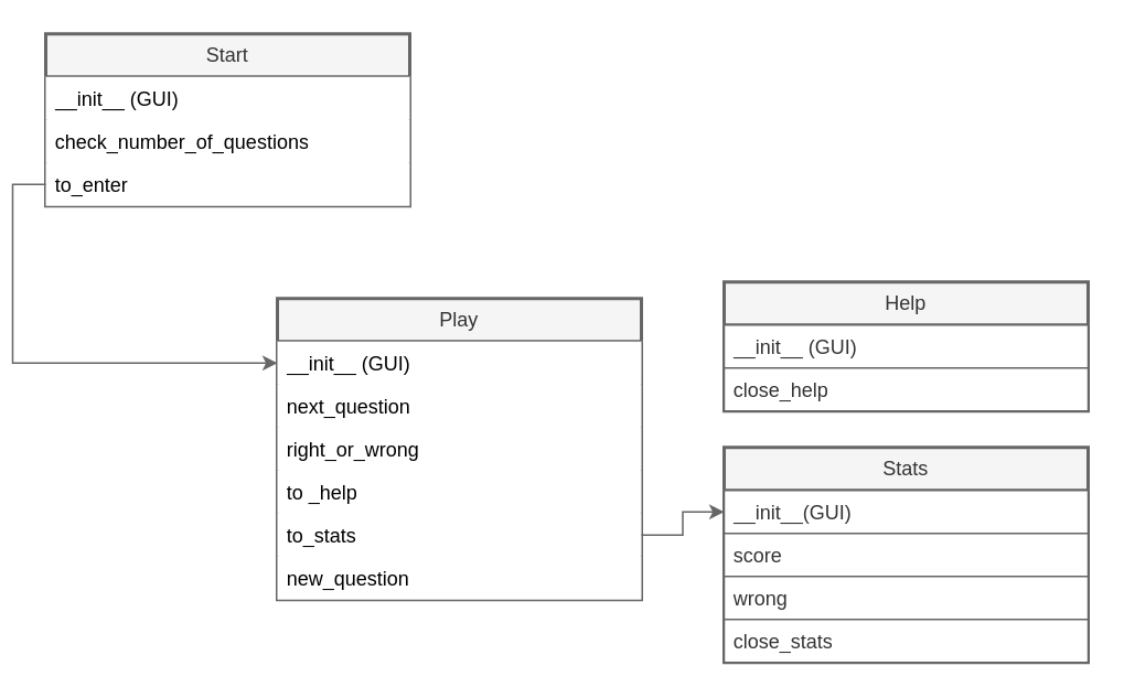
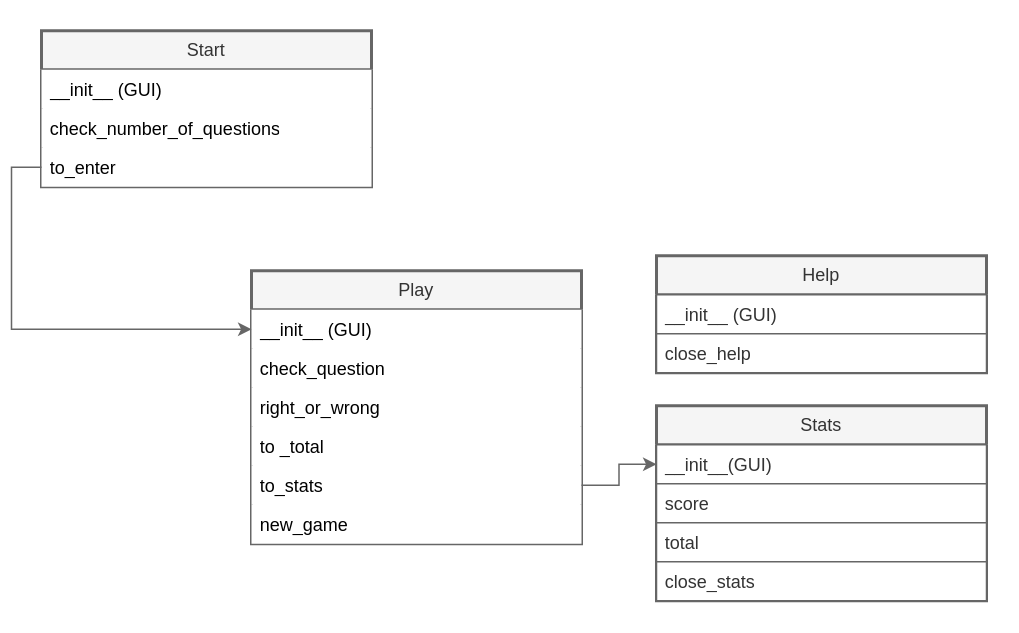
  <mxCell id="0" />
  <mxCell id="1" parent="0" />
  <mxCell id="2" value="Start" style="swimlane;fontStyle=0;childLayout=stackLayout;horizontal=1;startSize=26;horizontalStack=0;resizeParent=1;resizeParentMax=0;resizeLast=0;collapsible=1;marginBottom=0;whiteSpace=wrap;html=1;strokeWidth=2;fillColor=#f5f5f5;fontColor=#333333;strokeColor=#666666;" vertex="1" parent="1"><mxGeometry x="20" y="20" width="220" height="104" as="geometry" /></mxCell>
  <mxCell id="3" value="__init__ (GUI)" style="text;align=left;verticalAlign=top;spacingLeft=4;spacingRight=4;overflow=hidden;rotatable=0;points=[[0,0.5],[1,0.5]];portConstraint=eastwest;whiteSpace=wrap;html=1;fillColor=default;" vertex="1" parent="2"><mxGeometry y="26" width="220" height="26" as="geometry" /></mxCell>
  <mxCell id="4" value="check_number_of_questions" style="text;align=left;verticalAlign=top;spacingLeft=4;spacingRight=4;overflow=hidden;rotatable=0;points=[[0,0.5],[1,0.5]];portConstraint=eastwest;whiteSpace=wrap;html=1;fillColor=default;" vertex="1" parent="2"><mxGeometry y="52" width="220" height="26" as="geometry" /></mxCell>
  <mxCell id="5" value="to_enter" style="text;align=left;verticalAlign=top;spacingLeft=4;spacingRight=4;overflow=hidden;rotatable=0;points=[[0,0.5],[1,0.5]];portConstraint=eastwest;whiteSpace=wrap;html=1;fillColor=default;" vertex="1" parent="2"><mxGeometry y="78" width="220" height="26" as="geometry" /></mxCell>
  <mxCell id="6" value="Play" style="swimlane;fontStyle=0;childLayout=stackLayout;horizontal=1;startSize=26;horizontalStack=0;resizeParent=1;resizeParentMax=0;resizeLast=0;collapsible=1;marginBottom=0;whiteSpace=wrap;html=1;strokeWidth=2;fillColor=#f5f5f5;fontColor=#333333;strokeColor=#666666;" vertex="1" parent="1"><mxGeometry x="160" y="180" width="220" height="182" as="geometry" /></mxCell>
  <mxCell id="7" value="__init__ (GUI)" style="text;align=left;verticalAlign=top;spacingLeft=4;spacingRight=4;overflow=hidden;rotatable=0;points=[[0,0.5],[1,0.5]];portConstraint=eastwest;whiteSpace=wrap;html=1;fillColor=#FFFFFF;" vertex="1" parent="6"><mxGeometry y="26" width="220" height="26" as="geometry" /></mxCell>
- <mxCell id="8" value="next_question" style="text;align=left;verticalAlign=top;spacingLeft=4;spacingRight=4;overflow=hidden;rotatable=0;points=[[0,0.5],[1,0.5]];portConstraint=eastwest;whiteSpace=wrap;html=1;fillColor=#FFFFFF;" vertex="1" parent="6"><mxGeometry y="52" width="220" height="26" as="geometry" /></mxCell>
+ <mxCell id="8" value="check_question" style="text;align=left;verticalAlign=top;spacingLeft=4;spacingRight=4;overflow=hidden;rotatable=0;points=[[0,0.5],[1,0.5]];portConstraint=eastwest;whiteSpace=wrap;html=1;fillColor=#FFFFFF;" vertex="1" parent="6"><mxGeometry y="52" width="220" height="26" as="geometry" /></mxCell>
  <mxCell id="9" value="right_or_wrong" style="text;align=left;verticalAlign=top;spacingLeft=4;spacingRight=4;overflow=hidden;rotatable=0;points=[[0,0.5],[1,0.5]];portConstraint=eastwest;whiteSpace=wrap;html=1;fillColor=#FFFFFF;" vertex="1" parent="6"><mxGeometry y="78" width="220" height="26" as="geometry" /></mxCell>
- <mxCell id="10" value="to _help" style="text;align=left;verticalAlign=top;spacingLeft=4;spacingRight=4;overflow=hidden;rotatable=0;points=[[0,0.5],[1,0.5]];portConstraint=eastwest;whiteSpace=wrap;html=1;fillColor=#FFFFFF;" vertex="1" parent="6"><mxGeometry y="104" width="220" height="26" as="geometry" /></mxCell>
+ <mxCell id="10" value="to _total" style="text;align=left;verticalAlign=top;spacingLeft=4;spacingRight=4;overflow=hidden;rotatable=0;points=[[0,0.5],[1,0.5]];portConstraint=eastwest;whiteSpace=wrap;html=1;fillColor=#FFFFFF;" vertex="1" parent="6"><mxGeometry y="104" width="220" height="26" as="geometry" /></mxCell>
  <mxCell id="11" value="to_stats" style="text;align=left;verticalAlign=top;spacingLeft=4;spacingRight=4;overflow=hidden;rotatable=0;points=[[0,0.5],[1,0.5]];portConstraint=eastwest;whiteSpace=wrap;html=1;fillColor=#FFFFFF;" vertex="1" parent="6"><mxGeometry y="130" width="220" height="26" as="geometry" /></mxCell>
- <mxCell id="12" value="new_question" style="text;align=left;verticalAlign=top;spacingLeft=4;spacingRight=4;overflow=hidden;rotatable=0;points=[[0,0.5],[1,0.5]];portConstraint=eastwest;whiteSpace=wrap;html=1;fillColor=#FFFFFF;" vertex="1" parent="6"><mxGeometry y="156" width="220" height="26" as="geometry" /></mxCell>
+ <mxCell id="12" value="new_game" style="text;align=left;verticalAlign=top;spacingLeft=4;spacingRight=4;overflow=hidden;rotatable=0;points=[[0,0.5],[1,0.5]];portConstraint=eastwest;whiteSpace=wrap;html=1;fillColor=#FFFFFF;" vertex="1" parent="6"><mxGeometry y="156" width="220" height="26" as="geometry" /></mxCell>
  <mxCell id="13" value="Help" style="swimlane;fontStyle=0;childLayout=stackLayout;horizontal=1;startSize=26;horizontalStack=0;resizeParent=1;resizeParentMax=0;resizeLast=0;collapsible=1;marginBottom=0;whiteSpace=wrap;html=1;strokeWidth=2;fillColor=#f5f5f5;fontColor=#333333;strokeColor=#666666;" vertex="1" parent="1"><mxGeometry x="430" y="170" width="220" height="78" as="geometry" /></mxCell>
  <mxCell id="14" value="__init__ (GUI)" style="text;align=left;verticalAlign=top;spacingLeft=4;spacingRight=4;overflow=hidden;rotatable=0;points=[[0,0.5],[1,0.5]];portConstraint=eastwest;whiteSpace=wrap;html=1;fillColor=#FFFFFF;fontColor=#333333;strokeColor=#666666;" vertex="1" parent="13"><mxGeometry y="26" width="220" height="26" as="geometry" /></mxCell>
  <mxCell id="15" value="close_help" style="text;align=left;verticalAlign=top;spacingLeft=4;spacingRight=4;overflow=hidden;rotatable=0;points=[[0,0.5],[1,0.5]];portConstraint=eastwest;whiteSpace=wrap;html=1;fillColor=#FFFFFF;fontColor=#333333;strokeColor=#666666;" vertex="1" parent="13"><mxGeometry y="52" width="220" height="26" as="geometry" /></mxCell>
  <mxCell id="16" value="Stats" style="swimlane;fontStyle=0;childLayout=stackLayout;horizontal=1;startSize=26;horizontalStack=0;resizeParent=1;resizeParentMax=0;resizeLast=0;collapsible=1;marginBottom=0;whiteSpace=wrap;html=1;strokeWidth=2;fillColor=#f5f5f5;fontColor=#333333;strokeColor=#666666;" vertex="1" parent="1"><mxGeometry x="430" y="270" width="220" height="130" as="geometry" /></mxCell>
  <mxCell id="17" value="__init__(GUI)" style="text;align=left;verticalAlign=top;spacingLeft=4;spacingRight=4;overflow=hidden;rotatable=0;points=[[0,0.5],[1,0.5]];portConstraint=eastwest;whiteSpace=wrap;html=1;fillColor=#FFFFFF;fontColor=#333333;strokeColor=#666666;" vertex="1" parent="16"><mxGeometry y="26" width="220" height="26" as="geometry" /></mxCell>
  <mxCell id="18" value="score" style="text;align=left;verticalAlign=top;spacingLeft=4;spacingRight=4;overflow=hidden;rotatable=0;points=[[0,0.5],[1,0.5]];portConstraint=eastwest;whiteSpace=wrap;html=1;fillColor=#FFFFFF;fontColor=#333333;strokeColor=#666666;" vertex="1" parent="16"><mxGeometry y="52" width="220" height="26" as="geometry" /></mxCell>
- <mxCell id="19" value="wrong" style="text;align=left;verticalAlign=top;spacingLeft=4;spacingRight=4;overflow=hidden;rotatable=0;points=[[0,0.5],[1,0.5]];portConstraint=eastwest;whiteSpace=wrap;html=1;fillColor=#FFFFFF;fontColor=#333333;strokeColor=#666666;" vertex="1" parent="16"><mxGeometry y="78" width="220" height="26" as="geometry" /></mxCell>
+ <mxCell id="19" value="total" style="text;align=left;verticalAlign=top;spacingLeft=4;spacingRight=4;overflow=hidden;rotatable=0;points=[[0,0.5],[1,0.5]];portConstraint=eastwest;whiteSpace=wrap;html=1;fillColor=#FFFFFF;fontColor=#333333;strokeColor=#666666;" vertex="1" parent="16"><mxGeometry y="78" width="220" height="26" as="geometry" /></mxCell>
  <mxCell id="20" value="close_stats" style="text;align=left;verticalAlign=top;spacingLeft=4;spacingRight=4;overflow=hidden;rotatable=0;points=[[0,0.5],[1,0.5]];portConstraint=eastwest;whiteSpace=wrap;html=1;fillColor=#FFFFFF;fontColor=#333333;strokeColor=#666666;" vertex="1" parent="16"><mxGeometry y="104" width="220" height="26" as="geometry" /></mxCell>
  <mxCell id="21" style="edgeStyle=orthogonalEdgeStyle;rounded=0;orthogonalLoop=1;jettySize=auto;html=1;exitX=0;exitY=0.5;exitDx=0;exitDy=0;entryX=0;entryY=0.5;entryDx=0;entryDy=0;fillColor=#f5f5f5;strokeColor=#666666;" edge="1" parent="1" source="5" target="7"><mxGeometry relative="1" as="geometry" /></mxCell>
  <mxCell id="22" style="edgeStyle=orthogonalEdgeStyle;rounded=0;orthogonalLoop=1;jettySize=auto;html=1;exitX=1;exitY=0.5;exitDx=0;exitDy=0;entryX=0;entryY=0.5;entryDx=0;entryDy=0;fillColor=#f5f5f5;strokeColor=#666666;" edge="1" parent="1" source="11" target="17"><mxGeometry relative="1" as="geometry" /></mxCell>
